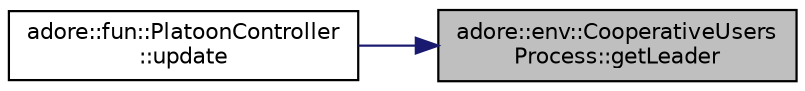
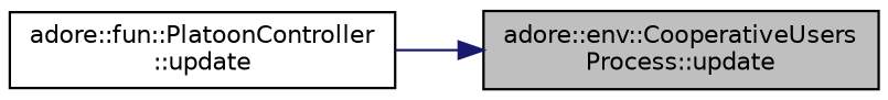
  digraph {
    rankdir=RL
    node [color=black fontname=Helvetica fontsize=10 shape=record style=filled]
-   n1 [fillcolor=grey75 fontcolor=black height=0.2 label="adore::env::CooperativeUsers\lProcess::getLeader" width=0.4]
+   n1 [fillcolor=grey75 fontcolor=black height=0.2 label="adore::env::CooperativeUsers\lProcess::update" width=0.4]
    n2 [fillcolor=white height=0.2 label="adore::fun::PlatoonController\l::update" width=0.4]
    n1 -> n2 [color=midnightblue dir=back fontname=Helvetica fontsize=10 labelfontname=Helvetica labelfontsize=10 style=solid]
  }
